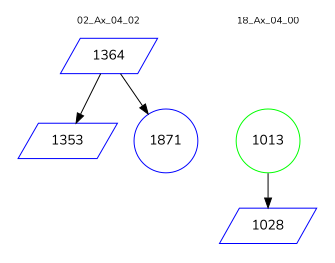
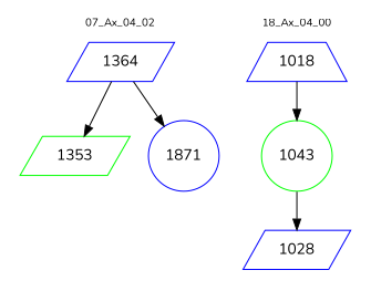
  digraph {
    fontname=Nunito
    node [color=blue fontname=Nunito shape=parallelogram]
    edge [color=black fontname=Nunito]
    n1 [label=1364]
-   n2 [label=1353]
+   n2 [color=green label=1353]
    n3 [label=1871 shape=circle]
-   n5 [color=green label=1013 shape=circle]
+   n4 [label=1018 shape=trapezium]
+   n5 [color=green label=1043 shape=circle]
    n6 [label=1028]
    subgraph cluster_1 {
      color=white
      fontsize=10
-     label="02_Ax_04_02"
+     label="07_Ax_04_02"
      n1
      n2
      n3
    }
    subgraph cluster_2 {
      color=white
      fontsize=10
      label="18_Ax_04_00"
+     n4
      n5
      n6
    }
    n1 -> n2
    n1 -> n3
+   n4 -> n5
    n5 -> n6
  }
